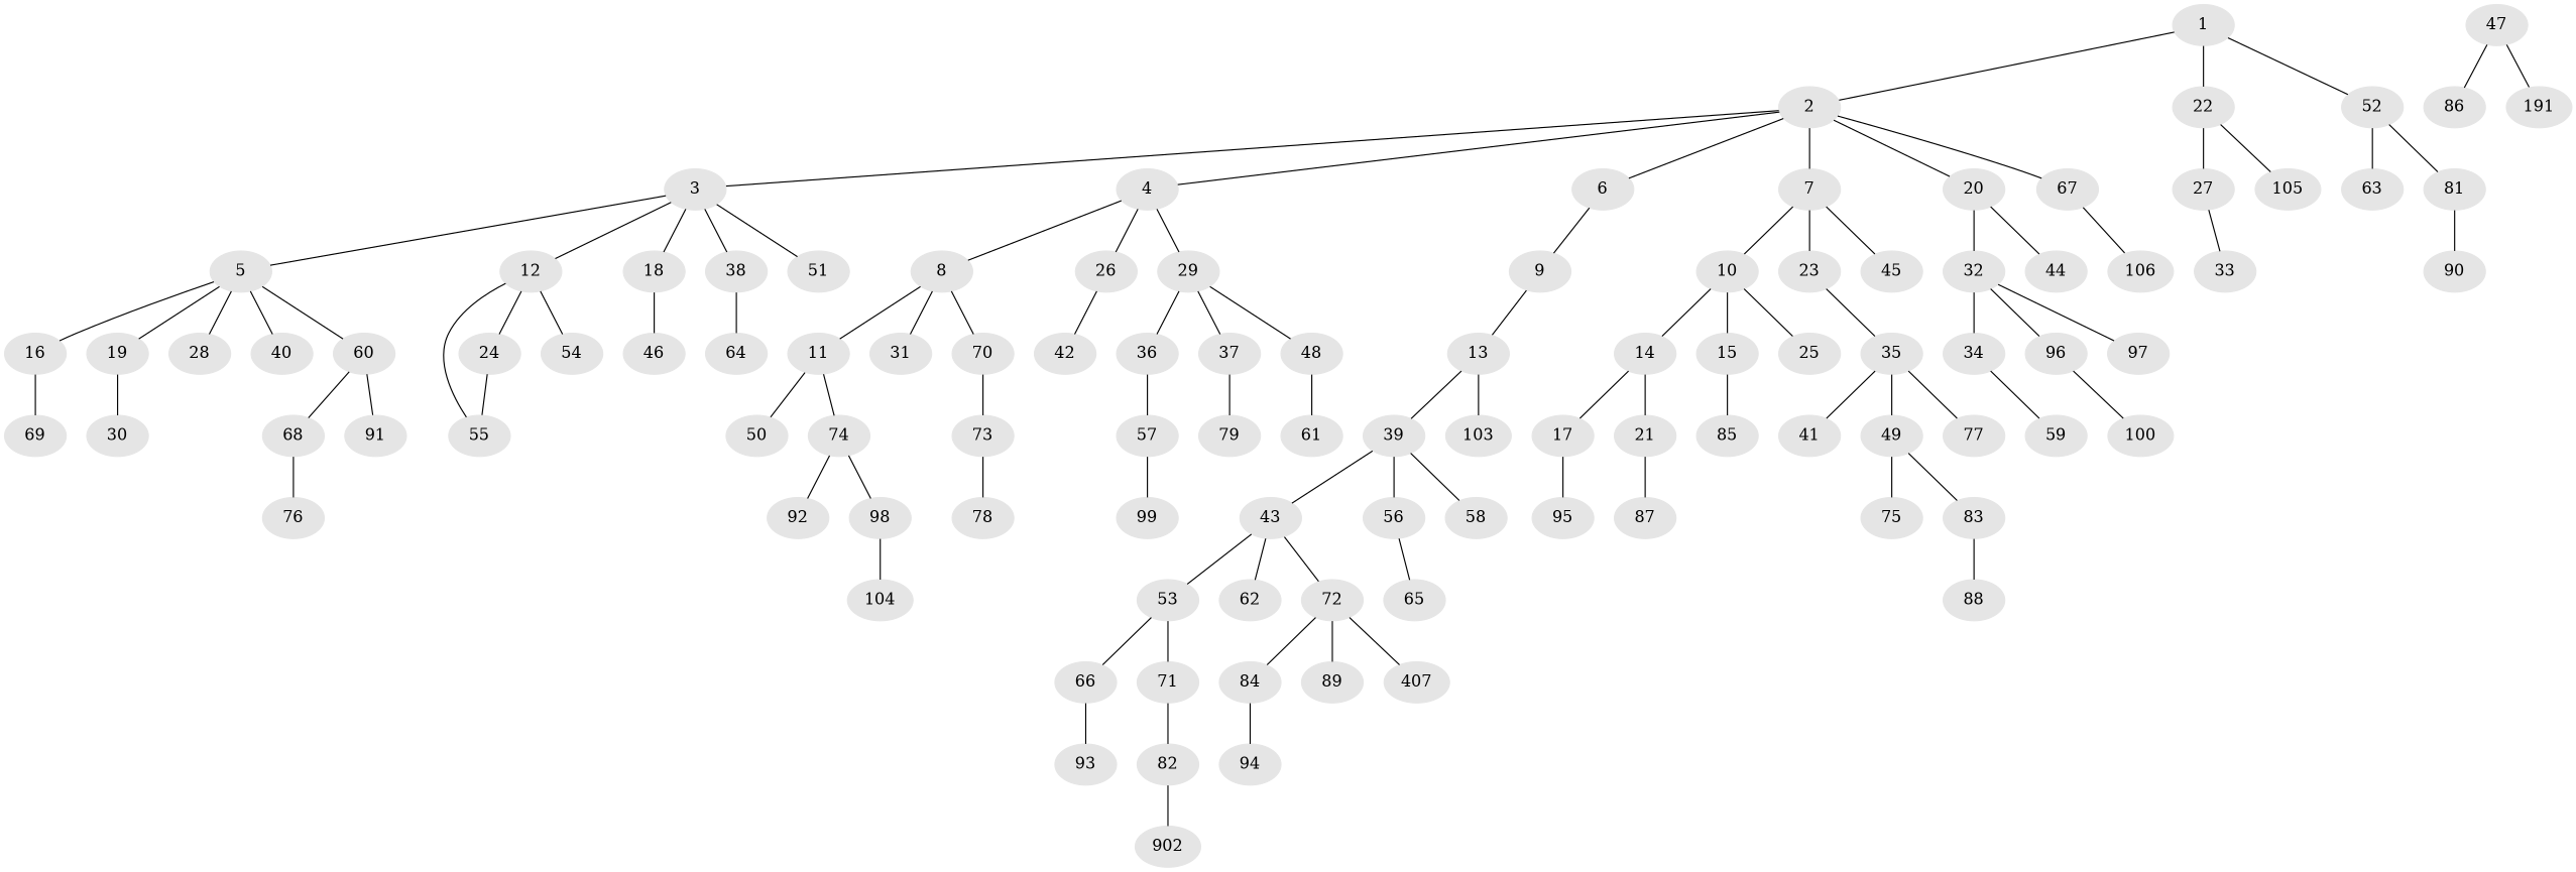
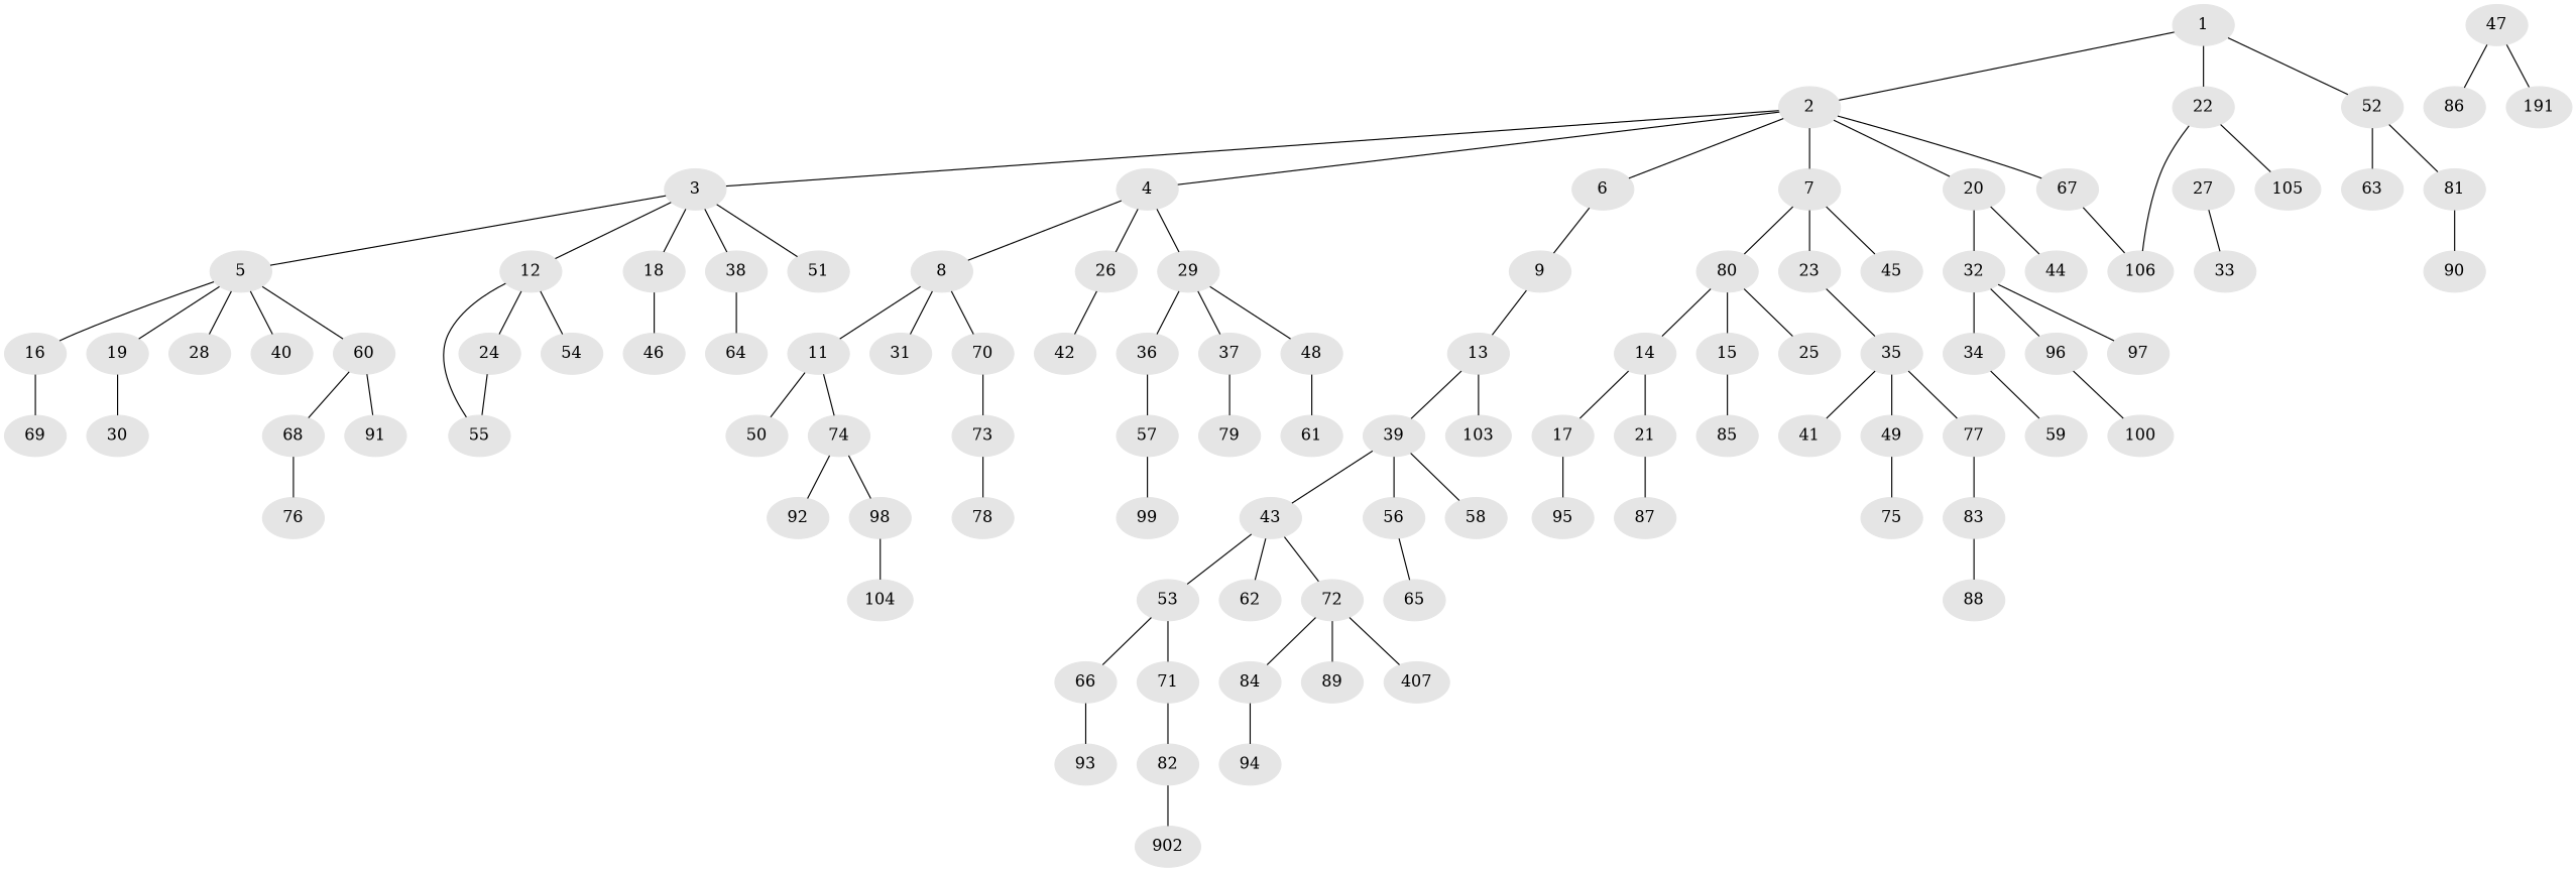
  graph {
    node [color=gray90 style=filled]
    1
    2
    22
    52
    3
    4
    6
    7
    20
    67
    27
    105
    63
    81
    5
    12
    18
    38
    51
    8
    26
    29
    9
-   10
+   10 [label=80]
    23
    45
    32
    44
    106
    16
    19
    28
    40
    60
    24
    54
    55
    46
    64
    11
    31
    70
    42
    36
    37
    48
    69
    30
    68
    91
    13
    14
    15
    25
    35
    50
    74
    73
    39
    103
    17
    21
    85
    92
    98
    47
    86
    n68 [label=191]
    43
    56
    58
    95
    87
    34
    96
    97
    33
    41
    49
    77
    57
    79
    61
    59
    100
    75
    83
    99
    53
    62
    72
    65
    66
    71
    84
    89
    n97 [label=407]
    90
    93
    82
    76
    78
    n103 [label=902]
    94
    104
    88
    1 -- 2
    1 -- 22
    1 -- 52
    2 -- 3
    2 -- 4
    2 -- 6
    2 -- 7
    2 -- 20
    2 -- 67
-   22 -- 27
+   22 -- 106
    22 -- 105
    52 -- 63
    52 -- 81
    3 -- 5
    3 -- 12
    3 -- 18
    3 -- 38
    3 -- 51
    4 -- 8
    4 -- 26
    4 -- 29
    6 -- 9
    7 -- 10
    7 -- 23
    7 -- 45
    20 -- 32
    20 -- 44
    67 -- 106
    27 -- 33
    81 -- 90
    5 -- 16
    5 -- 19
    5 -- 28
    5 -- 40
    5 -- 60
    12 -- 24
    12 -- 54
    12 -- 55
    18 -- 46
    38 -- 64
    8 -- 11
    8 -- 31
    8 -- 70
    26 -- 42
    29 -- 36
    29 -- 37
    29 -- 48
    9 -- 13
    10 -- 14
    10 -- 15
    10 -- 25
    23 -- 35
    32 -- 34
    32 -- 96
    32 -- 97
    16 -- 69
    19 -- 30
    60 -- 68
    60 -- 91
    24 -- 55
    11 -- 50
    11 -- 74
    70 -- 73
    36 -- 57
    37 -- 79
    48 -- 61
    68 -- 76
    13 -- 39
    13 -- 103
    14 -- 17
    14 -- 21
    15 -- 85
    35 -- 41
    35 -- 49
    35 -- 77
    74 -- 92
    74 -- 98
    73 -- 78
    39 -- 43
    39 -- 56
    39 -- 58
    17 -- 95
    21 -- 87
    98 -- 104
    47 -- 86
    47 -- n68
    43 -- 53
    43 -- 62
    43 -- 72
    56 -- 65
    34 -- 59
    96 -- 100
    49 -- 75
-   49 -- 83
+   77 -- 83
    57 -- 99
    83 -- 88
    53 -- 66
    53 -- 71
    72 -- 84
    72 -- 89
    72 -- n97
    66 -- 93
    71 -- 82
    84 -- 94
    82 -- n103
  }
